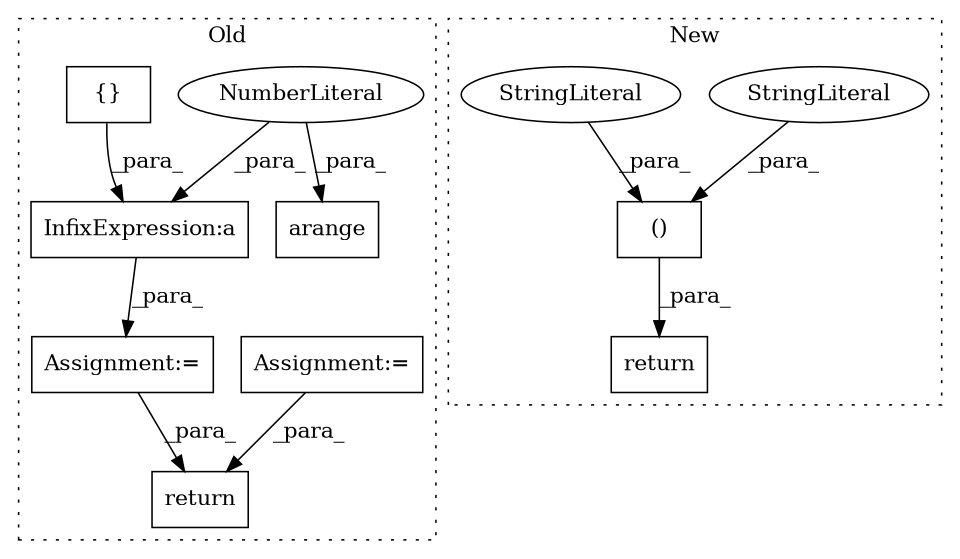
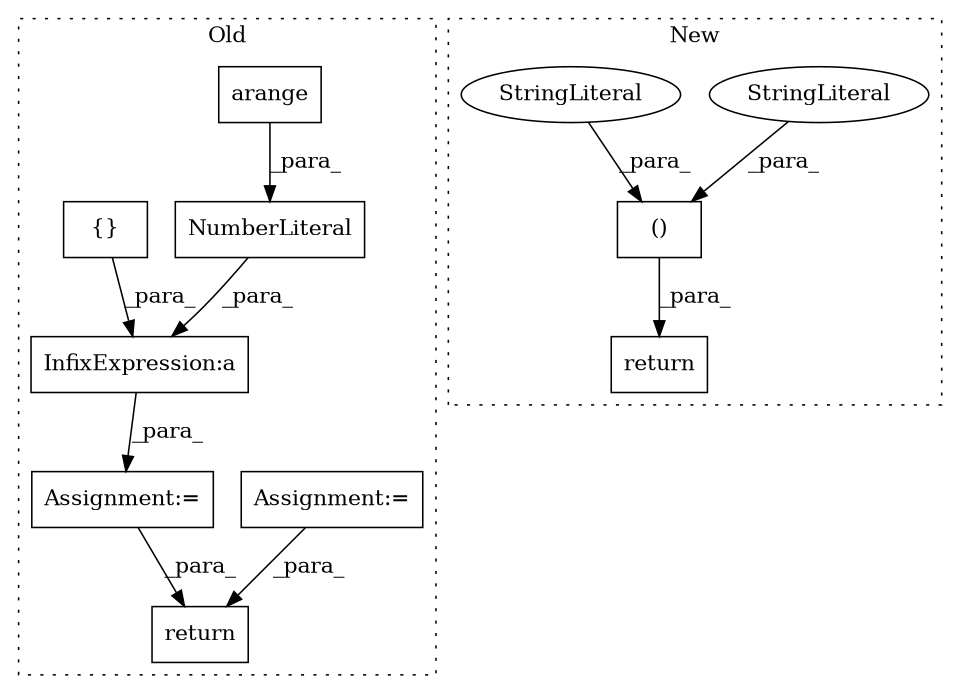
  digraph {
    node [a=41 l=1 shape=box]
    n1 [a=32 l="7,1" label=arange s="20427,20442"]
    n2 [l=12 label=return s=20458]
    n3 [a=7 label="Assignment:=" s=20202]
    n4 [a=7 label="Assignment:=" s=20387]
-   n5 [a=34 l=3 label=NumberLiteral s=20436 shape=ellipse]
+   n5 [a=34 l=3 label=NumberLiteral s=20436]
    n6 [a=27 l=3 label="InfixExpression:a" s=20447]
    n7 [a=4 l="1,1" label="{}" s="20413,20419"]
    n8 [l=14 label=return s=22956]
    n9 [a=106 l=66 label="()" s=22970]
    n10 [a=45 l=6 label=StringLiteral s=23030 shape=ellipse]
    n11 [a=45 l=8 label=StringLiteral s=23009 shape=ellipse]
    subgraph cluster_1 {
      label=Old
      style=dotted
      n1
      n2
      n3
      n4
      n5
      n6
      n7
    }
    subgraph cluster_2 {
      label=New
      style=dotted
      n8
      n9
      n10
      n11
    }
    n3 -> n2 [label=_para_]
    n4 -> n2 [label=_para_]
-   n5 -> n1 [label=_para_]
+   n1 -> n5 [label=_para_]
    n5 -> n6 [label=_para_]
    n6 -> n4 [label=_para_]
    n7 -> n6 [label=_para_]
    n9 -> n8 [label=_para_]
    n10 -> n9 [label=_para_]
    n11 -> n9 [label=_para_]
  }
